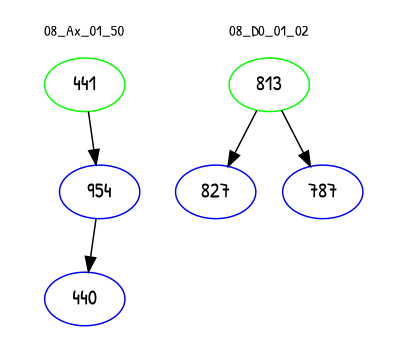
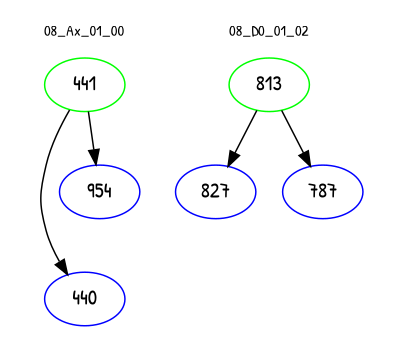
  digraph {
    fontname="Patrick Hand"
    node [color=blue fontname="Patrick Hand"]
    edge [color=black fontname="Patrick Hand"]
    n1 [color=green label=441]
    n2 [label=440]
    n3 [label=954]
    n4 [color=green label=813]
    n5 [label=827]
    n6 [label=787]
    subgraph cluster_1 {
      color=white
      fontsize=10
-     label="08_Ax_01_50"
+     label="08_Ax_01_00"
      n1
      n2
      n3
    }
    subgraph cluster_2 {
      color=white
      fontsize=10
      label="08_D0_01_02"
      n4
      n5
      n6
    }
-   n3 -> n2
+   n1 -> n2
    n1 -> n3
    n4 -> n5
    n4 -> n6
  }
